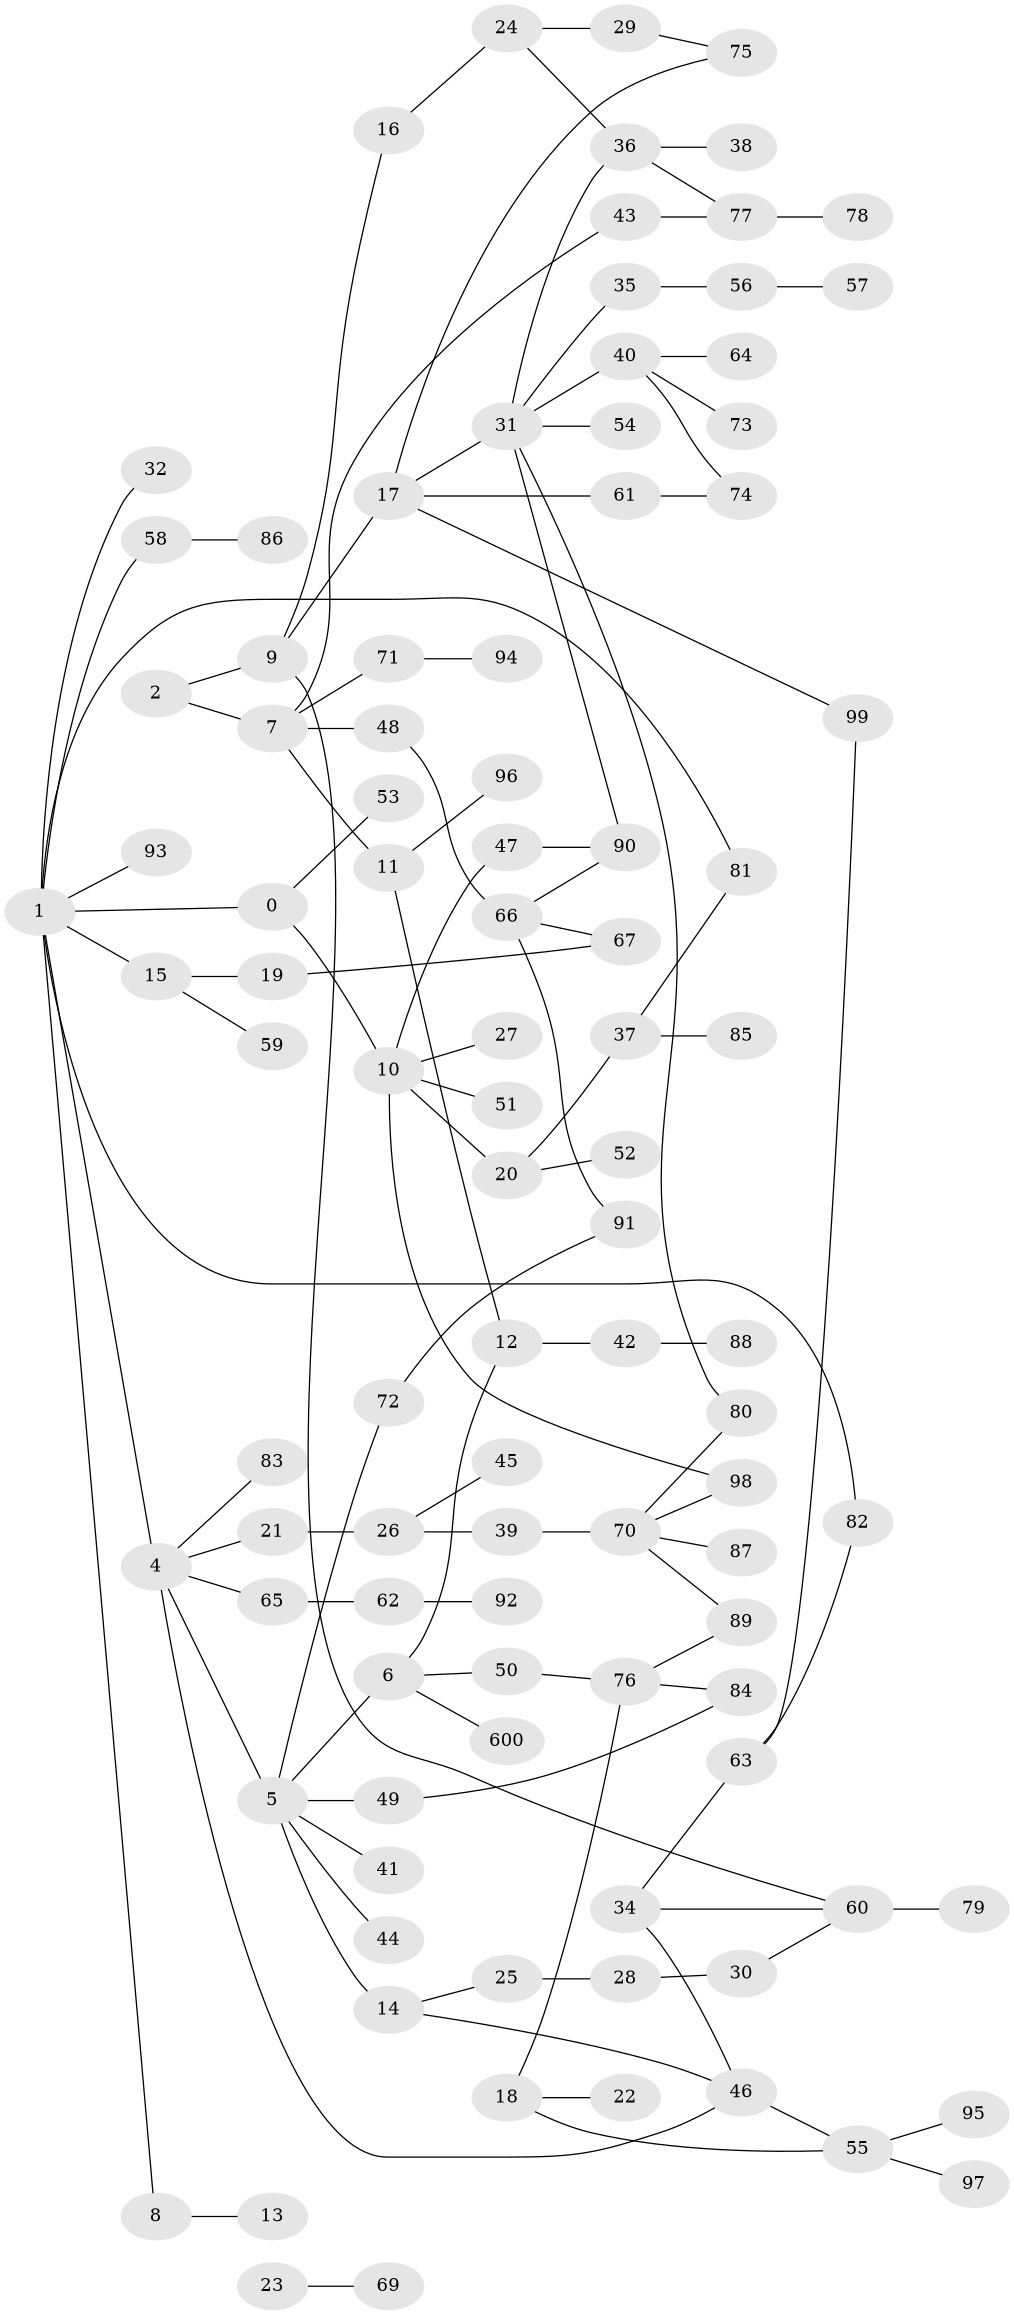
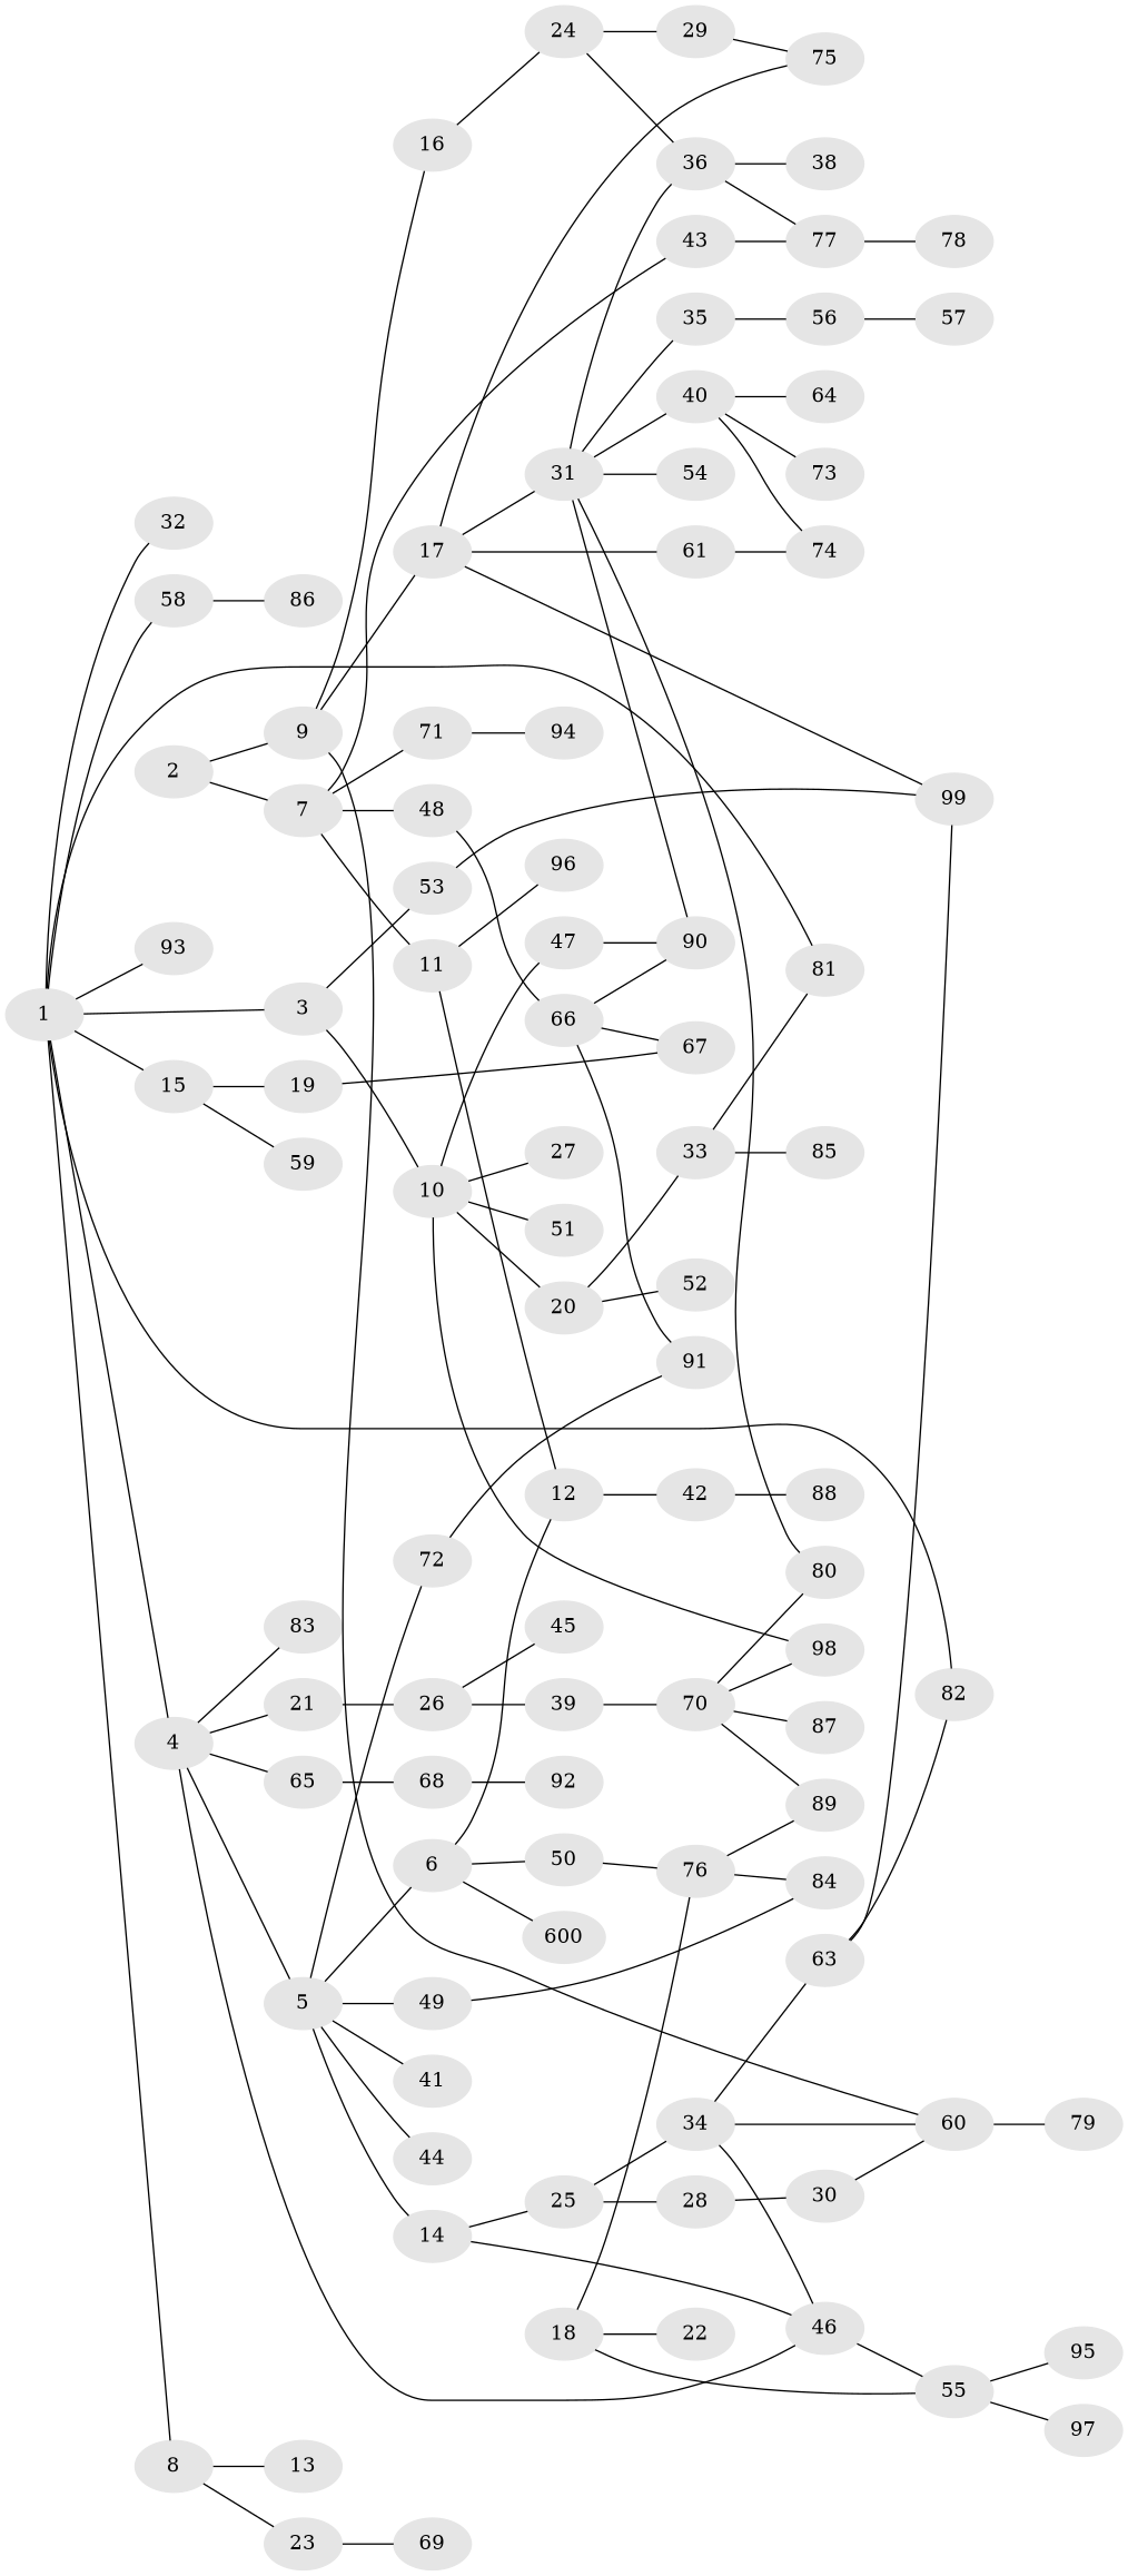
  graph {
    rankdir=LR
    node [color=gray90 style=filled]
    1
-   3 [label=0]
+   3
    4
    8
    15
    32
    58
    81
    82
    93
    2
    7
    9
    10
    53
    5
    21
    46
    65
    83
    13
    23
    19
    59
    86
    11
    43
    48
    71
    16
    17
    60
    20
    27
    47
    51
    98
    99
    6
    14
    41
    44
    49
    72
    18
    22
    55
    76
    26
-   68 [label=62]
+   68
    12
    50
    n53 [label=600]
    25
    84
    91
    42
    96
    77
    66
    94
    69
    24
    31
    61
    75
    79
-   37
+   37 [label=33]
    52
    90
    88
    28
    34
    67
    29
    36
    35
    40
    54
    80
    74
    95
    97
    89
    85
    39
    45
    38
    30
    63
    70
    56
    64
    73
    57
    78
    87
    92
    1 -- 3
    1 -- 4
    1 -- 8
    1 -- 15
    1 -- 32
    1 -- 58
    1 -- 81
    1 -- 82
    1 -- 93
    3 -- 10
    3 -- 53
    4 -- 5
    4 -- 21
    4 -- 46
    4 -- 65
    4 -- 83
    8 -- 13
+   8 -- 23
    15 -- 19
    15 -- 59
    58 -- 86
    2 -- 7
    2 -- 9
    7 -- 11
    7 -- 43
    7 -- 48
    7 -- 71
    9 -- 16
    9 -- 17
    9 -- 60
    10 -- 20
    10 -- 27
    10 -- 47
    10 -- 51
    10 -- 98
+   53 -- 99
    5 -- 6
    5 -- 14
    5 -- 41
    5 -- 44
    5 -- 49
    5 -- 72
    21 -- 26
    46 -- 55
    65 -- 68
    23 -- 69
    19 -- 67
    11 -- 12
    11 -- 96
    43 -- 77
    48 -- 66
    71 -- 94
    16 -- 24
    17 -- 99
    17 -- 31
    17 -- 61
    17 -- 75
    60 -- 79
    20 -- 37
    20 -- 52
    47 -- 90
    6 -- 12
    6 -- 50
    6 -- n53
    14 -- 46
    14 -- 25
    49 -- 84
    72 -- 91
    18 -- 22
    18 -- 55
    18 -- 76
    55 -- 95
    55 -- 97
    76 -- 84
    76 -- 89
    26 -- 39
    26 -- 45
    68 -- 92
    12 -- 42
    50 -- 76
    25 -- 28
+   25 -- 34
    42 -- 88
    77 -- 78
    66 -- 91
    66 -- 90
    66 -- 67
    24 -- 29
    24 -- 36
    31 -- 90
    31 -- 36
    31 -- 35
    31 -- 40
    31 -- 54
    31 -- 80
    61 -- 74
    37 -- 81
    37 -- 85
    28 -- 30
    34 -- 46
    34 -- 60
    34 -- 63
    29 -- 75
    36 -- 77
    36 -- 38
    35 -- 56
    40 -- 74
    40 -- 64
    40 -- 73
    39 -- 70
    30 -- 60
    63 -- 82
    63 -- 99
    70 -- 98
    70 -- 80
    70 -- 89
    70 -- 87
    56 -- 57
  }
